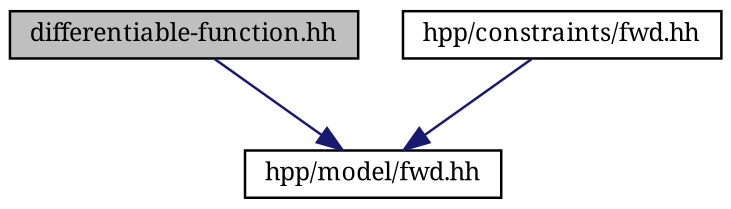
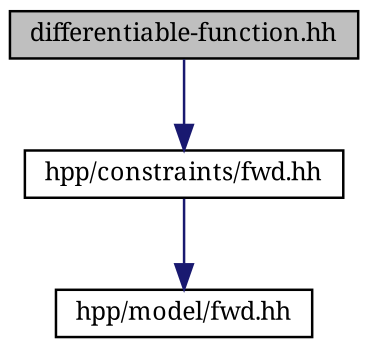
  digraph {
    fontname="Noto Serif"
    node [color=black fillcolor=white fontname="Noto Serif" fontsize=10 shape=record style=filled]
    edge [color=midnightblue fontname="Noto Serif" fontsize=10 labelfontname=FreeSans labelfontsize=10 style=solid]
    n1 [fillcolor=grey75 fontcolor=black height=0.2 label="differentiable-function.hh" width=0.4]
    n2 [height=0.2 label="hpp/constraints/fwd.hh" width=0.4]
    n3 [height=0.2 label="hpp/model/fwd.hh" width=0.4]
-   n1 -> n3
+   n1 -> n2
    n2 -> n3
  }
